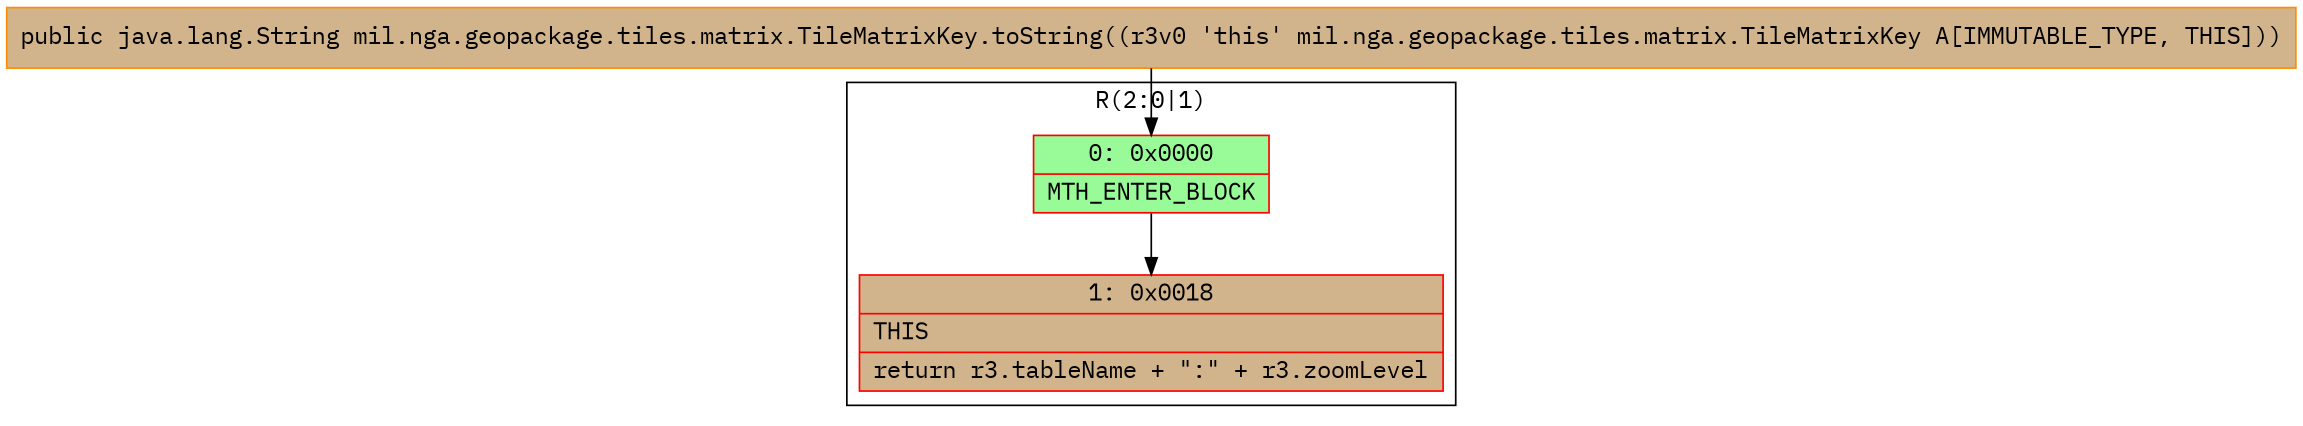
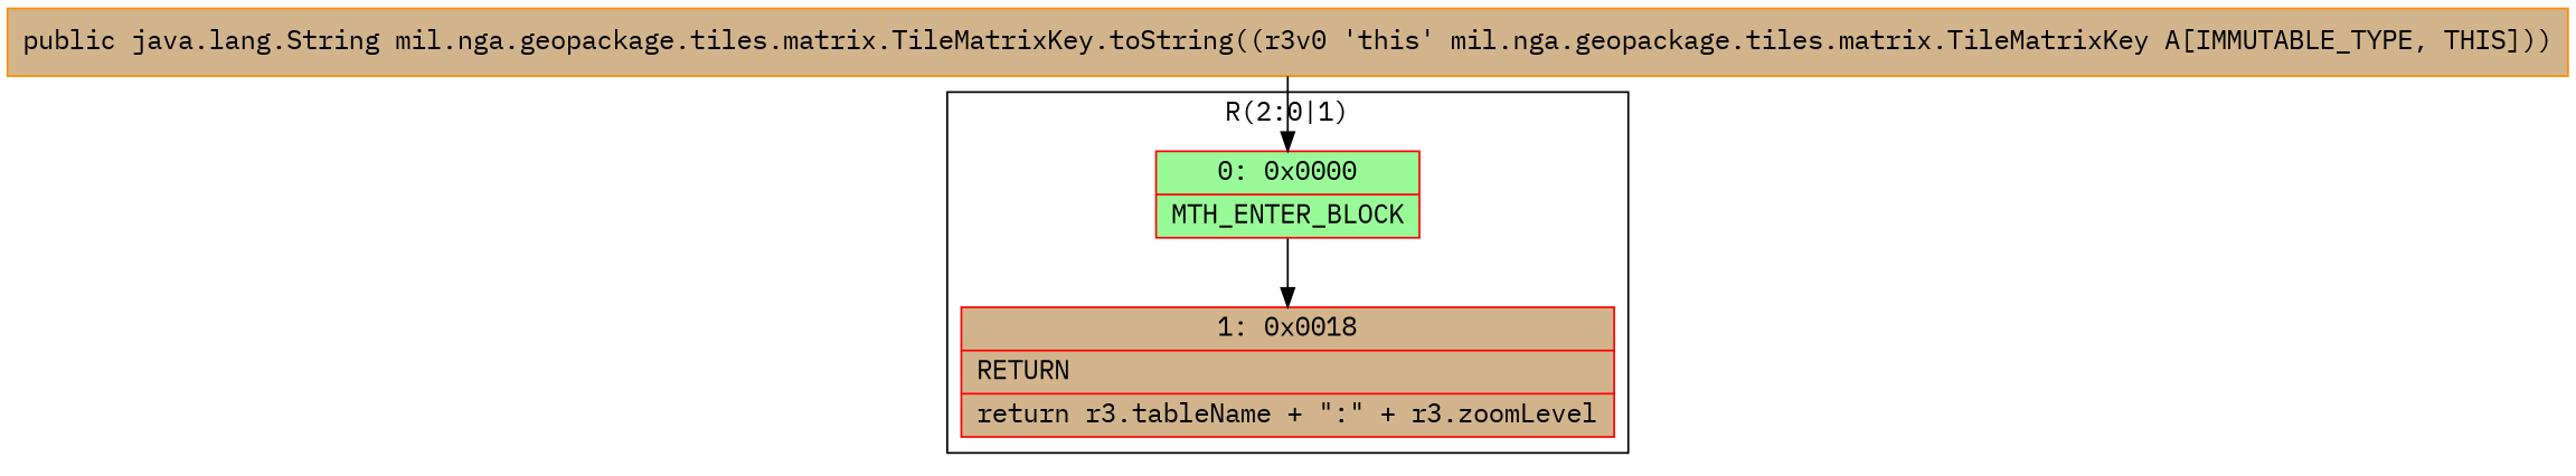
  digraph {
    fontname="IBM Plex Mono"
    node [color=red shape=record style=filled fillcolor=tan fontname="IBM Plex Mono"]
    edge [arrowhead=normal fontname="IBM Plex Mono"]
    n1 [label="{0\:\ 0x0000|MTH_ENTER_BLOCK\l}" fillcolor=palegreen]
-   n2 [label="{1\:\ 0x0018|THIS\l|return r3.tableName + \":\" + r3.zoomLevel\l}"]
+   n2 [label="{1\:\ 0x0018|RETURN\l|return r3.tableName + \":\" + r3.zoomLevel\l}"]
    n3 [label="{public java.lang.String mil.nga.geopackage.tiles.matrix.TileMatrixKey.toString((r3v0 'this' mil.nga.geopackage.tiles.matrix.TileMatrixKey A[IMMUTABLE_TYPE, THIS])) }" color=darkorange]
    subgraph cluster_1 {
      label="R(2:0|1)"
      n1
      n2
    }
    n1 -> n2
    n3 -> n1
  }
